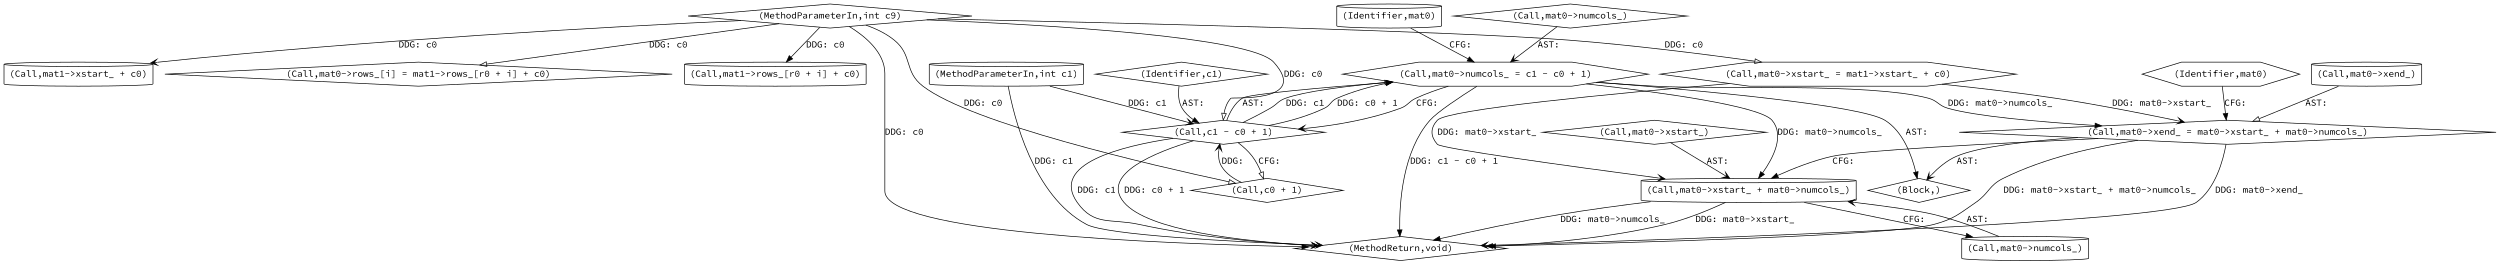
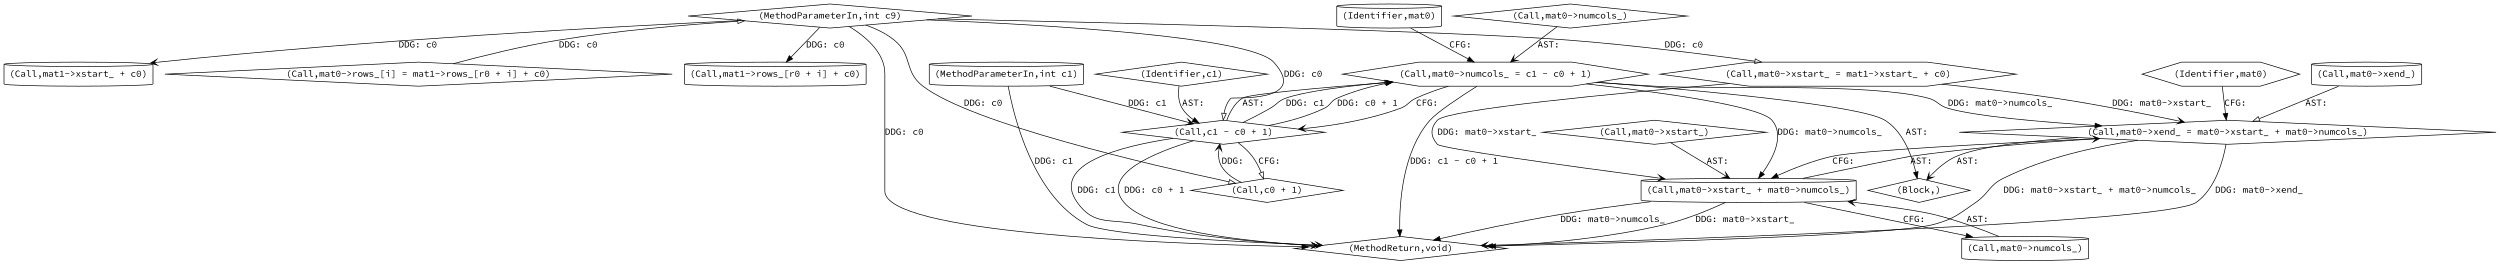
  digraph {
    fontname="Source Code Pro"
    node [fontname="Source Code Pro" shape=diamond]
    edge [arrowhead=normal fontname="Source Code Pro"]
    n1 [label="(Call,mat0->numcols_ = c1 - c0 + 1)" shape=hexagon]
    n2 [label="(Call,c1 - c0 + 1)"]
    n3 [label="(Call,mat0->xend_ = mat0->xstart_ + mat0->numcols_)"]
    n4 [label="(Call,mat0->xstart_ + mat0->numcols_)" shape=cylinder]
    n5 [label="(Block,)"]
    n6 [label="(MethodReturn,void)"]
    n7 [label="(Call,c0 + 1)"]
    n8 [label="(Call,mat0->numcols_)" shape=cylinder]
    n9 [label="(MethodParameterIn,int c1)" shape=cylinder]
    n10 [label="(MethodParameterIn,int c9)"]
    n11 [label="(Call,mat1->xstart_ + c0)" shape=cylinder]
    n12 [label="(Call,mat0->xstart_ = mat1->xstart_ + c0)" shape=hexagon]
    n13 [label="(Call,mat0->rows_[i] = mat1->rows_[r0 + i] + c0)"]
    n14 [label="(Call,mat1->rows_[r0 + i] + c0)" shape=cylinder]
    n15 [label="(Identifier,c1)"]
    n16 [label="(Identifier,mat0)" shape=hexagon]
    n17 [label="(Identifier,mat0)" shape=cylinder]
    n18 [label="(Call,mat0->xend_)" shape=cylinder]
    n19 [label="(Call,mat0->numcols_)"]
    n20 [label="(Call,mat0->xstart_)"]
    n1 -> n2 [arrowhead=vee label="CFG: "]
    n1 -> n3 [label="DDG: mat0->numcols_"]
    n1 -> n4 [label="DDG: mat0->numcols_"]
    n1 -> n5 [label="AST: "]
    n1 -> n6 [label="DDG: c1 - c0 + 1"]
    n2 -> n1 [label="AST: "]
    n2 -> n1 [arrowhead=onormal label="DDG: c1"]
    n2 -> n1 [label="DDG: c0 + 1"]
    n2 -> n6 [arrowhead=onormal label="DDG: c0 + 1"]
    n2 -> n6 [arrowhead=vee label="DDG: c1"]
    n2 -> n7 [arrowhead=onormal label="CFG: "]
    n3 -> n4 [label="CFG: "]
    n3 -> n5 [arrowhead=vee label="AST: "]
    n3 -> n6 [label="DDG: mat0->xstart_ + mat0->numcols_"]
    n3 -> n6 [arrowhead=vee label="DDG: mat0->xend_"]
+   n4 -> n3 [arrowhead=vee label="AST: "]
    n4 -> n6 [label="DDG: mat0->numcols_"]
    n4 -> n6 [label="DDG: mat0->xstart_"]
    n4 -> n8 [label="CFG: "]
    n7 -> n2 [arrowhead=vee label="DDG: "]
    n8 -> n4 [arrowhead=vee label="AST: "]
    n9 -> n2 [arrowhead=vee label="DDG: c1"]
    n9 -> n6 [arrowhead=vee label="DDG: c1"]
    n10 -> n2 [arrowhead=onormal label="DDG: c0"]
    n10 -> n6 [label="DDG: c0"]
    n10 -> n7 [arrowhead=onormal label="DDG: c0"]
    n10 -> n11 [arrowhead=vee label="DDG: c0"]
    n10 -> n12 [arrowhead=onormal label="DDG: c0"]
-   n10 -> n13 [arrowhead=onormal label="DDG: c0"]
+   n13 -> n10 [arrowhead=onormal label="DDG: c0"]
    n10 -> n14 [label="DDG: c0"]
    n12 -> n3 [arrowhead=vee label="DDG: mat0->xstart_"]
    n12 -> n4 [arrowhead=vee label="DDG: mat0->xstart_"]
    n15 -> n2 [label="AST: "]
    n16 -> n3 [label="CFG: "]
    n17 -> n1 [label="CFG: "]
    n18 -> n3 [arrowhead=onormal label="AST: "]
    n19 -> n1 [arrowhead=vee label="AST: "]
    n20 -> n4 [arrowhead=vee label="AST: "]
  }
